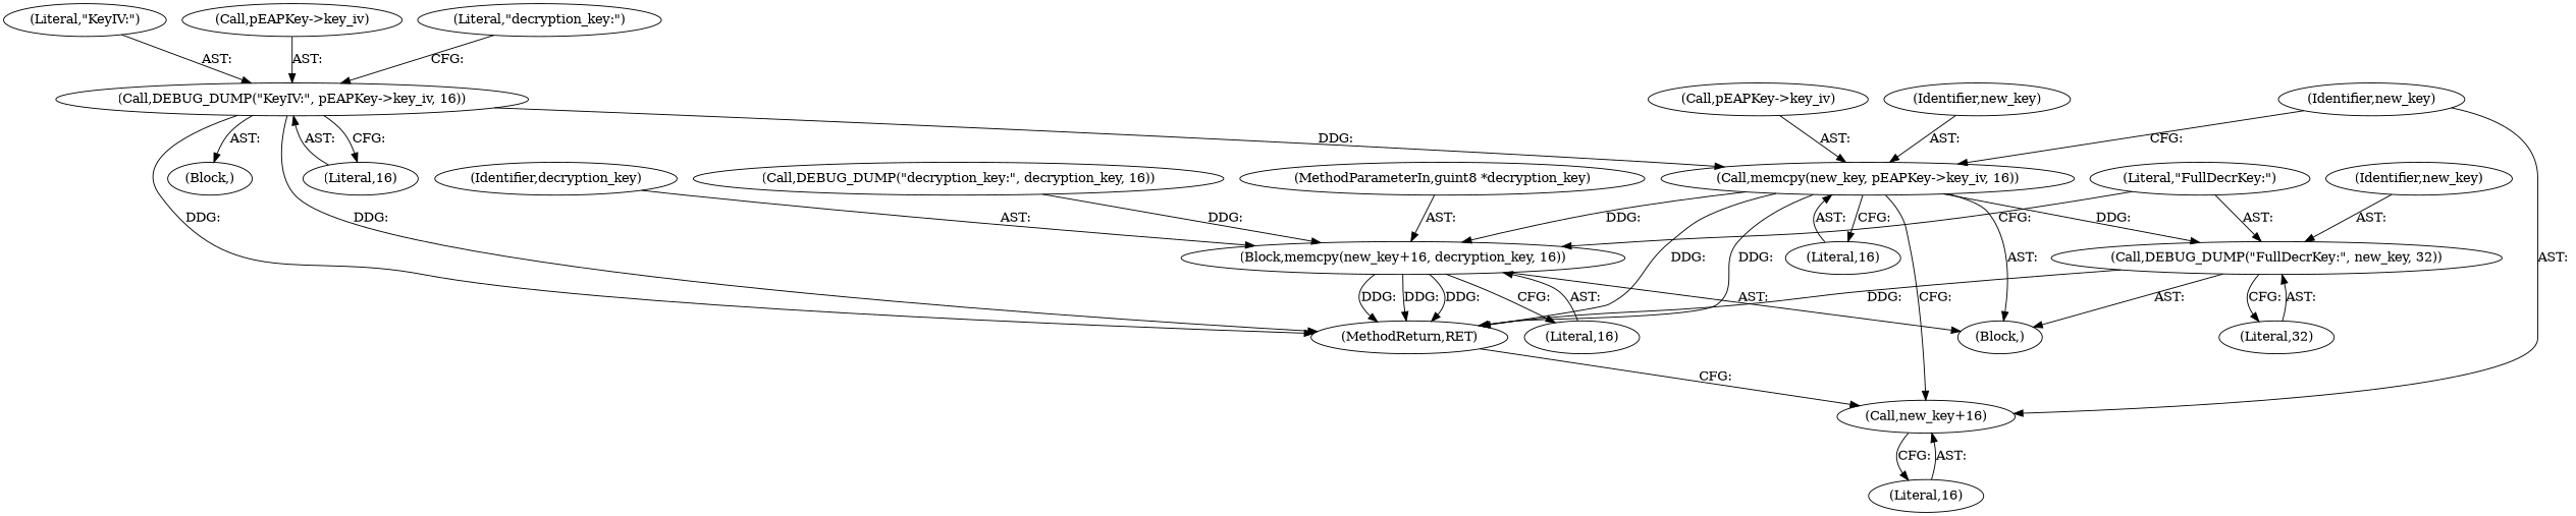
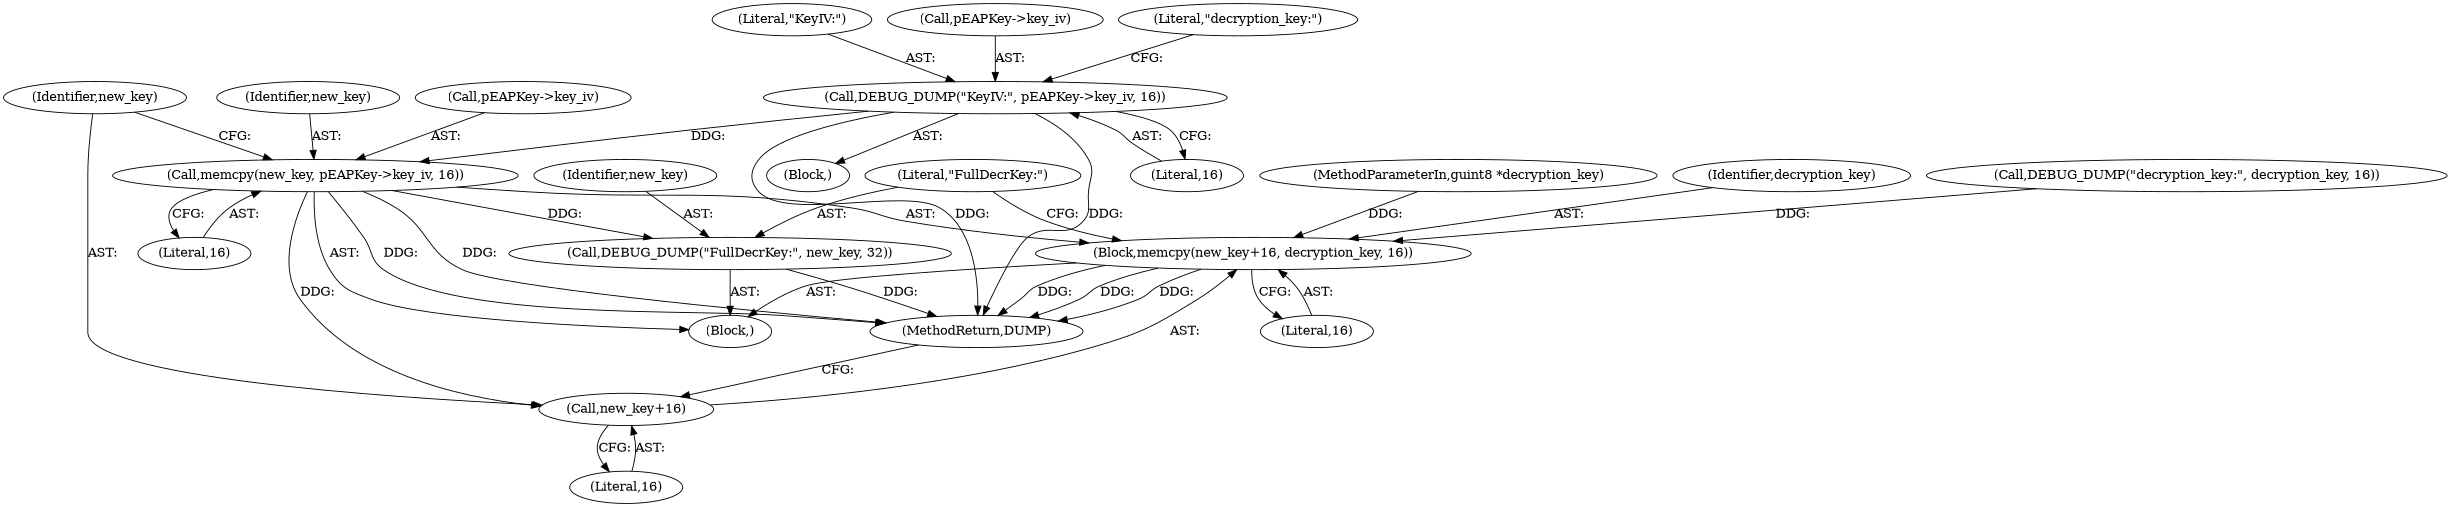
  digraph {
    n1 [label="(Call,memcpy(new_key, pEAPKey->key_iv, 16))"]
    n2 [label="(Block,memcpy(new_key+16, decryption_key, 16))"]
    n3 [label="(Call,new_key+16)"]
    n4 [label="(Call,DEBUG_DUMP(\"FullDecrKey:\", new_key, 32))"]
    n5 [label="(Literal,16)"]
-   n6 [label="(MethodReturn,RET)"]
+   n6 [label="(MethodReturn,DUMP)"]
    n7 [label="(Block,)"]
    n8 [label="(Literal,16)"]
    n9 [label="(Literal,16)"]
-   n10 [label="(Literal,32)"]
    n11 [label="(Call,DEBUG_DUMP(\"KeyIV:\", pEAPKey->key_iv, 16))"]
    n12 [label="(Block,)"]
    n13 [label="(Literal,16)"]
    n14 [label="(Call,pEAPKey->key_iv)"]
    n15 [label="(MethodParameterIn,guint8 *decryption_key)"]
    n16 [label="(Identifier,new_key)"]
    n17 [label="(Identifier,new_key)"]
    n18 [label="(Identifier,decryption_key)"]
    n19 [label="(Identifier,new_key)"]
    n20 [label="(Literal,\"FullDecrKey:\")"]
    n21 [label="(Literal,\"KeyIV:\")"]
    n22 [label="(Call,DEBUG_DUMP(\"decryption_key:\", decryption_key, 16))"]
    n23 [label="(Call,pEAPKey->key_iv)"]
    n24 [label="(Literal,\"decryption_key:\")"]
-   n1 -> n2 [label="DDG: "]
-   n1 -> n3 [label="CFG: "]
+   n1 -> n2 [label="AST: "]
+   n1 -> n3 [label="DDG: "]
    n1 -> n4 [label="DDG: "]
    n1 -> n5 [label="CFG: "]
    n1 -> n6 [label="DDG: "]
    n1 -> n6 [label="DDG: "]
    n1 -> n7 [label="AST: "]
    n2 -> n6 [label="DDG: "]
    n2 -> n6 [label="DDG: "]
    n2 -> n6 [label="DDG: "]
    n2 -> n7 [label="AST: "]
    n2 -> n8 [label="CFG: "]
+   n3 -> n2 [label="AST: "]
    n3 -> n9 [label="CFG: "]
    n4 -> n6 [label="DDG: "]
    n4 -> n7 [label="AST: "]
-   n4 -> n10 [label="CFG: "]
    n5 -> n1 [label="AST: "]
    n6 -> n3 [label="CFG: "]
    n8 -> n2 [label="AST: "]
    n9 -> n3 [label="AST: "]
-   n10 -> n4 [label="AST: "]
    n11 -> n1 [label="DDG: "]
    n11 -> n6 [label="DDG: "]
    n11 -> n6 [label="DDG: "]
    n11 -> n12 [label="AST: "]
    n11 -> n13 [label="CFG: "]
    n13 -> n11 [label="AST: "]
    n14 -> n1 [label="AST: "]
-   n15 -> n2 [label="AST: "]
+   n15 -> n2 [label="DDG: "]
    n16 -> n1 [label="CFG: "]
    n16 -> n3 [label="AST: "]
    n17 -> n1 [label="AST: "]
    n18 -> n2 [label="AST: "]
    n19 -> n4 [label="AST: "]
    n20 -> n2 [label="CFG: "]
    n20 -> n4 [label="AST: "]
    n21 -> n11 [label="AST: "]
    n22 -> n2 [label="DDG: "]
    n23 -> n11 [label="AST: "]
    n24 -> n11 [label="CFG: "]
  }
